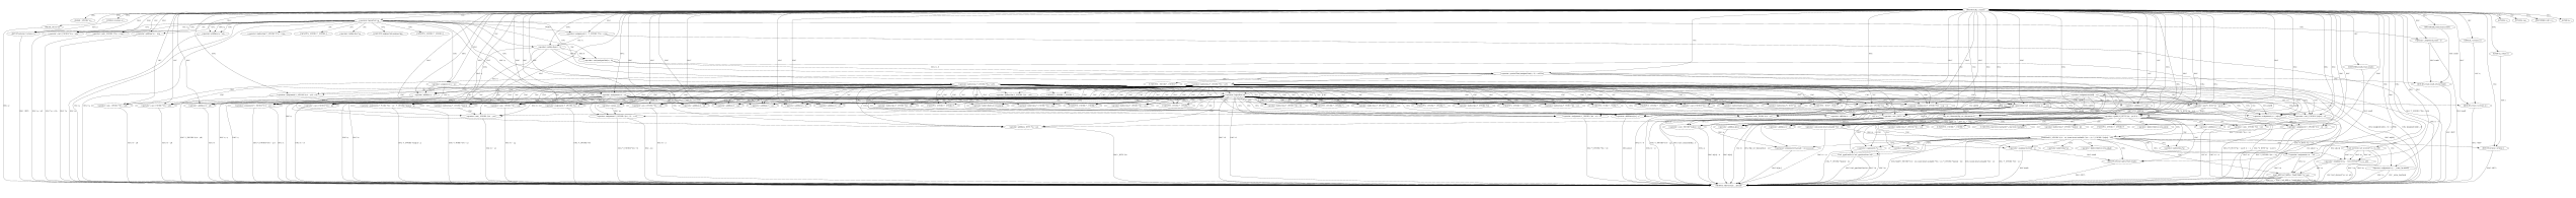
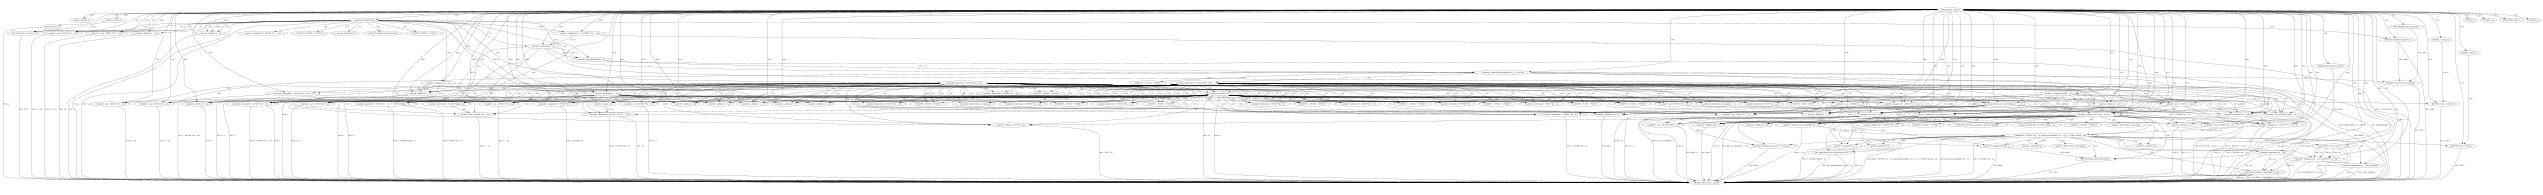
  digraph {
    fontname="Playfair Display"
    node [fontname="Playfair Display"]
    edge [fontname="Playfair Display"]
    n1 [label="(METHOD,tftp_connect)"]
    n2 [label="(PARAM,_DWORD *a1)"]
    n3 [label="(PARAM,_BYTE *a2)"]
    n4 [label="(LITERAL,1,)"]
    n5 [label="(LITERAL,336,)"]
    n6 [label="(<operator>.assignment,a1[188] = v4)"]
    n7 [label="(<operator>.logicalNot,!v4)"]
    n8 [label="(RETURN,return 27;,return 27;)"]
    n9 [label="(LITERAL,27,return 27;)"]
    n10 [label="(<operator>.assignment,v5 = *(_DWORD *)(*a1 + 1576))"]
    n11 [label="(<operator>.cast,(_DWORD *)(*a1 + 1576))"]
    n12 [label="(<operator>.addition,*a1 + 1576)"]
    n13 [label="(<operator>.assignment,v6 = v4)"]
    n14 [label="(IDENTIFIER,v5,if ( v5 ))"]
    n15 [label="(<operator>.assignment,result = 71)"]
    n16 [label="(<operator>.greaterThan,(unsigned int)(v5 - 8) > 0xFFB0)"]
    n17 [label="(<operator>.subtraction,v5 - 8)"]
    n18 [label="(IDENTIFIER,result,return result;)"]
    n19 [label="(<operator>.cast,(_DWORD *)(v6 + 328))"]
    n20 [label="(<operator>.addition,v6 + 328)"]
    n21 [label="(<operator>.assignment,v5 = 512)"]
    n22 [label="(<operator>.cast,(_DWORD *)(v4 + 328))"]
    n23 [label="(<operator>.addition,v4 + 328)"]
    n24 [label="(LITERAL,1,)"]
    n25 [label="(<operator>.addition,v5 + 4)"]
    n26 [label="(<operator>.assignment,*(_DWORD *)(v6 + 328) = v8)"]
    n27 [label="(<operator>.cast,(_DWORD *)(v6 + 328))"]
    n28 [label="(<operator>.addition,v6 + 328)"]
    n29 [label="(<operator>.logicalNot,!v8)"]
    n30 [label="(RETURN,return 27;,return 27;)"]
    n31 [label="(LITERAL,27,return 27;)"]
    n32 [label="(Curl_conncontrol,Curl_conncontrol(a1, 1))"]
    n33 [label="(<operator>.assignment,*(_DWORD *)(v6 + 16) = a1)"]
    n34 [label="(<operator>.cast,(_DWORD *)(v6 + 16))"]
    n35 [label="(<operator>.addition,v6 + 16)"]
    n36 [label="(<operator>.assignment,v11 = a1[105])"]
    n37 [label="(<operator>.assignment,*(_DWORD *)(v6 + 324) = v5)"]
    n38 [label="(<operator>.cast,(_DWORD *)(v6 + 324))"]
    n39 [label="(<operator>.addition,v6 + 324)"]
    n40 [label="(<operator>.assignment,*(_DWORD *)(v6 + 320) = v5)"]
    n41 [label="(<operator>.cast,(_DWORD *)(v6 + 320))"]
    n42 [label="(<operator>.addition,v6 + 320)"]
    n43 [label="(<operator>.cast,(_DWORD *)(v6 + 8))"]
    n44 [label="(<operator>.addition,v6 + 8)"]
    n45 [label="(<operator>.minus,-100)"]
    n46 [label="(<operator>.assignment,*(_DWORD *)(v6 + 20) = v11)"]
    n47 [label="(<operator>.cast,(_DWORD *)(v6 + 20))"]
    n48 [label="(<operator>.addition,v6 + 20)"]
    n49 [label="(<operator>.assignment,*(_DWORD *)v6 = 0)"]
    n50 [label="(<operator>.cast,(_DWORD *)v6)"]
    n51 [label="(<operator>.cast,(_WORD *)(v6 + 52))"]
    n52 [label="(<operator>.addition,v6 + 52)"]
    n53 [label="(<operator>.cast,(_DWORD *)(a1[20] + 4))"]
    n54 [label="(<operator>.addition,a1[20] + 4)"]
    n55 [label="(tftp_set_timeouts,tftp_set_timeouts(v6))"]
    n56 [label="(<operator>.equals,(*((_BYTE *)a1 + 591) & 2) == 0)"]
    n57 [label="(<operator>.and,*((_BYTE *)a1 + 591) & 2)"]
    n58 [label="(<operator>.addition,(_BYTE *)a1 + 591)"]
    n59 [label="(<operator>.cast,(_BYTE *)a1)"]
    n60 [label="(<operator>.cast,(_DWORD *)(v6 + 20))"]
    n61 [label="(<operator>.addition,v6 + 20)"]
    n62 [label="(<operator>.cast,(const struct sockaddr *)(v6 + 52))"]
    n63 [label="(<operator>.addition,v6 + 52)"]
    n64 [label="(<operator>.addition,a1[20] + 16)"]
    n65 [label="(<operator>.assignment,v12 = *a1)"]
    n66 [label="(<operator>.assignment,v13 = _errno_location())"]
    n67 [label="(<operator>.assignment,v14 = Curl_strerror(*v13, v15, 128))"]
    n68 [label="(Curl_strerror,Curl_strerror(*v13, v15, 128))"]
    n69 [label="(Curl_failf,Curl_failf(v12, \"bind() failed; %s\", v14))"]
    n70 [label="(RETURN,return 7;,return 7;)"]
    n71 [label="(LITERAL,7,return 7;)"]
    n72 [label="(<operators>.assignmentOr,a1[147] |= 0x2000000u)"]
    n73 [label="(<operator>.assignment,*a2 = 1)"]
    n74 [label="(<operator>.assignment,result = 0)"]
    n75 [label="(IDENTIFIER,result,return result;)"]
    n76 [label="(METHOD_RETURN,int __fastcall)"]
    n77 [label="(<operator>.cast,(_DWORD *)(a1[20] + 16))"]
    n78 [label="(<operator>.cast,(unsigned int)(v5 - 8))"]
    n79 [label="(<operator>.indirection,*(_DWORD *)(*a1 + 1576))"]
    n80 [label="(UNKNOWN,_DWORD *,_DWORD *)"]
    n81 [label="(<operator>.indirection,*a1)"]
    n82 [label="(UNKNOWN,unsigned int,unsigned int)"]
    n83 [label="(<operator>.indirection,*(_DWORD *)(v4 + 328))"]
    n84 [label="(UNKNOWN,_DWORD *,_DWORD *)"]
    n85 [label="(RETURN,return result;,return result;)"]
    n86 [label="(<operator>.indirection,*(_DWORD *)(v6 + 328))"]
    n87 [label="(UNKNOWN,_DWORD *,_DWORD *)"]
    n88 [label="(<operator>.assignment,*(_DWORD *)(v6 + 8) = -100)"]
    n89 [label="(<operator>.assignment,*(_WORD *)(v6 + 52) = *(_DWORD *)(a1[20] + 4))"]
    n90 [label="(<operator>.indirection,*(_DWORD *)(v6 + 16))"]
    n91 [label="(UNKNOWN,_DWORD *,_DWORD *)"]
    n92 [label="(<operator>.indirectIndexAccess,a1[105])"]
    n93 [label="(<operator>.indirection,*(_DWORD *)(v6 + 324))"]
    n94 [label="(UNKNOWN,_DWORD *,_DWORD *)"]
    n95 [label="(<operator>.indirection,*(_DWORD *)(v6 + 320))"]
    n96 [label="(UNKNOWN,_DWORD *,_DWORD *)"]
    n97 [label="(<operator>.indirection,*(_DWORD *)(v6 + 8))"]
    n98 [label="(UNKNOWN,_DWORD *,_DWORD *)"]
    n99 [label="(<operator>.indirection,*(_DWORD *)(v6 + 20))"]
    n100 [label="(UNKNOWN,_DWORD *,_DWORD *)"]
    n101 [label="(<operator>.indirection,*(_DWORD *)v6)"]
    n102 [label="(UNKNOWN,_DWORD *,_DWORD *)"]
    n103 [label="(<operator>.indirection,*(_WORD *)(v6 + 52))"]
    n104 [label="(UNKNOWN,_WORD *,_WORD *)"]
    n105 [label="(<operator>.indirection,*(_DWORD *)(a1[20] + 4))"]
    n106 [label="(UNKNOWN,_DWORD *,_DWORD *)"]
    n107 [label="(<operator>.indirectIndexAccess,a1[20])"]
    n108 [label="(<operator>.indirection,*((_BYTE *)a1 + 591))"]
    n109 [label="(UNKNOWN,_BYTE *,_BYTE *)"]
    n110 [label="(bind,bind(*(_DWORD *)(v6 + 20), (const struct sockaddr *)(v6 + 52), *(_DWORD *)(a1[20] + 16)))"]
    n111 [label="(Curl_pgrsStartNow,Curl_pgrsStartNow(*a1))"]
    n112 [label="(RETURN,return result;,return result;)"]
    n113 [label="(<operator>.indirection,*(_DWORD *)(v6 + 20))"]
    n114 [label="(UNKNOWN,_DWORD *,_DWORD *)"]
    n115 [label="(UNKNOWN,const struct sockaddr *,const struct sockaddr *)"]
    n116 [label="(<operator>.indirection,*(_DWORD *)(a1[20] + 16))"]
    n117 [label="(UNKNOWN,_DWORD *,_DWORD *)"]
    n118 [label="(<operator>.indirectIndexAccess,a1[20])"]
    n119 [label="(<operator>.indirection,*a1)"]
    n120 [label="(<operator>.indirection,*a2)"]
    n121 [label="(<operator>.indirection,*(_DWORD *)(v6 + 328))"]
    n122 [label="(UNKNOWN,_DWORD *,_DWORD *)"]
    n123 [label="(<operator>.indirection,*a1)"]
    n124 [label="(<operator>.indirectIndexAccess,a1[147])"]
    n1 -> n2 [label="DDG: "]
    n1 -> n3 [label="DDG: "]
    n1 -> n4 [label="DDG: "]
    n1 -> n5 [label="DDG: "]
    n1 -> n6 [label="DDG: "]
    n1 -> n7 [label="DDG: "]
    n1 -> n8 [label="DDG: "]
    n1 -> n9 [label="DDG: "]
    n1 -> n10 [label="DDG: "]
    n1 -> n11 [label="DDG: "]
    n1 -> n12 [label="DDG: "]
    n1 -> n13 [label="DDG: "]
    n1 -> n14 [label="DDG: "]
    n1 -> n15 [label="DDG: "]
    n1 -> n16 [label="DDG: "]
    n1 -> n17 [label="DDG: "]
    n1 -> n18 [label="DDG: "]
    n1 -> n19 [label="DDG: "]
    n1 -> n20 [label="DDG: "]
    n1 -> n21 [label="DDG: "]
    n1 -> n22 [label="DDG: "]
    n1 -> n23 [label="DDG: "]
    n1 -> n24 [label="DDG: "]
    n1 -> n25 [label="DDG: "]
    n1 -> n26 [label="DDG: "]
    n1 -> n27 [label="DDG: "]
    n1 -> n28 [label="DDG: "]
    n1 -> n29 [label="DDG: "]
    n1 -> n30 [label="DDG: "]
    n1 -> n31 [label="DDG: "]
    n1 -> n32 [label="DDG: "]
    n1 -> n33 [label="DDG: "]
    n1 -> n34 [label="DDG: "]
    n1 -> n35 [label="DDG: "]
    n1 -> n36 [label="DDG: "]
    n1 -> n37 [label="DDG: "]
    n1 -> n38 [label="DDG: "]
    n1 -> n39 [label="DDG: "]
    n1 -> n40 [label="DDG: "]
    n1 -> n41 [label="DDG: "]
    n1 -> n42 [label="DDG: "]
    n1 -> n43 [label="DDG: "]
    n1 -> n44 [label="DDG: "]
    n1 -> n45 [label="DDG: "]
    n1 -> n46 [label="DDG: "]
    n1 -> n47 [label="DDG: "]
    n1 -> n48 [label="DDG: "]
    n1 -> n49 [label="DDG: "]
    n1 -> n50 [label="DDG: "]
    n1 -> n51 [label="DDG: "]
    n1 -> n52 [label="DDG: "]
    n1 -> n53 [label="DDG: "]
    n1 -> n54 [label="DDG: "]
    n1 -> n55 [label="DDG: "]
    n1 -> n56 [label="DDG: "]
    n1 -> n57 [label="DDG: "]
    n1 -> n58 [label="DDG: "]
    n1 -> n59 [label="DDG: "]
    n1 -> n60 [label="DDG: "]
    n1 -> n61 [label="DDG: "]
    n1 -> n62 [label="DDG: "]
    n1 -> n63 [label="DDG: "]
    n1 -> n64 [label="DDG: "]
    n1 -> n65 [label="DDG: "]
    n1 -> n66 [label="DDG: "]
    n1 -> n67 [label="DDG: "]
    n1 -> n68 [label="DDG: "]
    n1 -> n69 [label="DDG: "]
    n1 -> n70 [label="DDG: "]
    n1 -> n71 [label="DDG: "]
    n1 -> n72 [label="DDG: "]
    n1 -> n73 [label="DDG: "]
    n1 -> n74 [label="DDG: "]
    n1 -> n75 [label="DDG: "]
    n3 -> n76 [label="DDG: a2"]
    n6 -> n32 [label="DDG: a1[188]"]
    n6 -> n33 [label="DDG: a1[188]"]
    n6 -> n36 [label="DDG: a1[188]"]
    n6 -> n53 [label="DDG: a1[188]"]
    n6 -> n54 [label="DDG: a1[188]"]
    n6 -> n59 [label="DDG: a1[188]"]
    n6 -> n64 [label="DDG: a1[188]"]
    n6 -> n76 [label="DDG: a1[188]"]
    n6 -> n77 [label="DDG: a1[188]"]
    n7 -> n8 [label="CDG: "]
    n7 -> n10 [label="WORD: "]
    n7 -> n11 [label="CDG: "]
    n7 -> n12 [label="CDG: "]
    n7 -> n13 [label="DDG: v4"]
    n7 -> n13 [label="CDG: "]
    n7 -> n15 [label="CDG: "]
    n7 -> n16 [label="CDG: "]
    n7 -> n17 [label="CDG: "]
    n7 -> n21 [label="CDG: "]
    n7 -> n22 [label="DDG: v4"]
    n7 -> n22 [label="CDG: "]
    n7 -> n23 [label="DDG: v4"]
    n7 -> n23 [label="CDG: "]
    n7 -> n76 [label="DDG: v4"]
    n7 -> n76 [label="DDG: !v4"]
    n7 -> n78 [label="CDG: "]
    n7 -> n79 [label="CDG: "]
    n7 -> n80 [label="CDG: "]
    n7 -> n81 [label="CDG: "]
    n7 -> n82 [label="CDG: "]
    n7 -> n83 [label="CDG: "]
    n7 -> n84 [label="CDG: "]
    n8 -> n76 [label="DDG: <RET>"]
    n9 -> n8 [label="DDG: 27"]
    n10 -> n17 [label="DDG: v5"]
    n10 -> n76 [label="DDG: *(_DWORD *)(*a1 + 1576)"]
    n11 -> n76 [label="DDG: *a1 + 1576"]
    n12 -> n76 [label="DDG: *a1"]
    n13 -> n19 [label="DDG: v6"]
    n13 -> n20 [label="DDG: v6"]
    n13 -> n27 [label="DDG: v6"]
    n13 -> n28 [label="DDG: v6"]
    n13 -> n34 [label="DDG: v6"]
    n13 -> n35 [label="DDG: v6"]
    n13 -> n38 [label="DDG: v6"]
    n13 -> n39 [label="DDG: v6"]
    n13 -> n41 [label="DDG: v6"]
    n13 -> n42 [label="DDG: v6"]
    n13 -> n43 [label="DDG: v6"]
    n13 -> n44 [label="DDG: v6"]
    n13 -> n47 [label="DDG: v6"]
    n13 -> n48 [label="DDG: v6"]
    n13 -> n50 [label="DDG: v6"]
    n13 -> n76 [label="DDG: v6"]
    n13 -> n76 [label="DDG: v4"]
    n15 -> n76 [label="DDG: result"]
    n15 -> n85 [label="DDG: result"]
    n16 -> n19 [label="CDG: "]
    n16 -> n20 [label="CDG: "]
    n16 -> n76 [label="DDG: (unsigned int)(v5 - 8) > 0xFFB0"]
    n16 -> n76 [label="DDG: (unsigned int)(v5 - 8)"]
    n16 -> n85 [label="CDG: "]
    n16 -> n86 [label="CDG: "]
    n16 -> n87 [label="CDG: "]
    n17 -> n25 [label="DDG: v5"]
    n17 -> n37 [label="DDG: v5"]
    n17 -> n40 [label="DDG: v5"]
    n17 -> n76 [label="DDG: v5"]
    n17 -> n78 [label="DDG: v5"]
    n17 -> n78 [label="DDG: 8"]
    n18 -> n85 [label="DDG: result"]
    n19 -> n76 [label="DDG: v6 + 328"]
    n21 -> n25 [label="DDG: v5"]
    n21 -> n37 [label="DDG: v5"]
    n21 -> n40 [label="DDG: v5"]
    n22 -> n76 [label="DDG: v4 + 328"]
    n23 -> n76 [label="DDG: v4"]
    n25 -> n76 [label="DDG: v5 + 4"]
    n25 -> n76 [label="DDG: v5"]
    n26 -> n76 [label="DDG: *(_DWORD *)(v6 + 328)"]
    n27 -> n76 [label="DDG: v6 + 328"]
    n28 -> n76 [label="DDG: v6"]
    n29 -> n30 [label="CDG: "]
    n29 -> n32 [label="CDG: "]
    n29 -> n33 [label="CDG: "]
    n29 -> n34 [label="CDG: "]
    n29 -> n35 [label="CDG: "]
    n29 -> n36 [label="CDG: "]
    n29 -> n37 [label="CDG: "]
    n29 -> n38 [label="CDG: "]
    n29 -> n39 [label="CDG: "]
    n29 -> n40 [label="CDG: "]
    n29 -> n41 [label="CDG: "]
    n29 -> n42 [label="CDG: "]
    n29 -> n43 [label="CDG: "]
    n29 -> n44 [label="CDG: "]
    n29 -> n45 [label="CDG: "]
    n29 -> n46 [label="CDG: "]
    n29 -> n47 [label="CDG: "]
    n29 -> n48 [label="CDG: "]
    n29 -> n49 [label="CDG: "]
    n29 -> n50 [label="CDG: "]
    n29 -> n51 [label="CDG: "]
    n29 -> n52 [label="CDG: "]
    n29 -> n53 [label="CDG: "]
    n29 -> n54 [label="CDG: "]
    n29 -> n55 [label="CDG: "]
    n29 -> n56 [label="CDG: "]
    n29 -> n57 [label="CDG: "]
    n29 -> n58 [label="CDG: "]
    n29 -> n59 [label="CDG: "]
    n29 -> n76 [label="DDG: !v8"]
    n29 -> n76 [label="DDG: v8"]
    n29 -> n88 [label="CDG: "]
    n29 -> n89 [label="CDG: "]
    n29 -> n90 [label="CDG: "]
    n29 -> n91 [label="CDG: "]
    n29 -> n92 [label="CDG: "]
    n29 -> n93 [label="CDG: "]
    n29 -> n94 [label="CDG: "]
    n29 -> n95 [label="CDG: "]
    n29 -> n96 [label="CDG: "]
    n29 -> n97 [label="CDG: "]
    n29 -> n98 [label="CDG: "]
    n29 -> n99 [label="CDG: "]
    n29 -> n100 [label="CDG: "]
    n29 -> n101 [label="CDG: "]
    n29 -> n102 [label="CDG: "]
    n29 -> n103 [label="CDG: "]
    n29 -> n104 [label="CDG: "]
    n29 -> n105 [label="CDG: "]
    n29 -> n106 [label="CDG: "]
    n29 -> n107 [label="CDG: "]
    n29 -> n108 [label="CDG: "]
    n29 -> n109 [label="CDG: "]
    n30 -> n76 [label="DDG: <RET>"]
    n31 -> n30 [label="DDG: 27"]
    n32 -> n33 [label="DDG: a1"]
    n32 -> n36 [label="DDG: a1"]
    n32 -> n53 [label="DDG: a1"]
    n32 -> n54 [label="DDG: a1"]
    n32 -> n59 [label="DDG: a1"]
    n32 -> n64 [label="DDG: a1"]
    n32 -> n76 [label="DDG: Curl_conncontrol(a1, 1)"]
    n32 -> n77 [label="DDG: a1"]
    n33 -> n76 [label="DDG: *(_DWORD *)(v6 + 16)"]
    n34 -> n76 [label="DDG: v6 + 16"]
    n36 -> n46 [label="DDG: v11"]
    n36 -> n76 [label="DDG: a1[105]"]
-   n37 -> n76 [label="DDG: *(_DWORD *)(v6 + 324)"]
+   n37 -> n46 [label="DDG: *(_DWORD *)(v6 + 324)"]
    n38 -> n76 [label="DDG: v6 + 324"]
    n40 -> n76 [label="DDG: *(_DWORD *)(v6 + 320)"]
    n40 -> n76 [label="DDG: v5"]
    n41 -> n76 [label="DDG: v6 + 320"]
    n43 -> n76 [label="DDG: v6 + 8"]
    n45 -> n88 [label="DDG: 100"]
    n46 -> n76 [label="DDG: v11"]
    n46 -> n76 [label="DDG: *(_DWORD *)(v6 + 20)"]
    n46 -> n110 [label="DDG: *(_DWORD *)(v6 + 20)"]
    n47 -> n76 [label="DDG: v6 + 20"]
    n49 -> n76 [label="DDG: *(_DWORD *)v6"]
    n50 -> n51 [label="DDG: v6"]
    n50 -> n52 [label="DDG: v6"]
    n50 -> n55 [label="DDG: v6"]
    n51 -> n76 [label="DDG: v6 + 52"]
    n53 -> n76 [label="DDG: a1[20] + 4"]
    n54 -> n76 [label="DDG: a1[20]"]
    n55 -> n60 [label="DDG: v6"]
    n55 -> n61 [label="DDG: v6"]
    n55 -> n62 [label="DDG: v6"]
    n55 -> n63 [label="DDG: v6"]
    n55 -> n76 [label="DDG: tftp_set_timeouts(v6)"]
    n55 -> n76 [label="DDG: v6"]
    n56 -> n60 [label="CDG: "]
    n56 -> n61 [label="CDG: "]
    n56 -> n62 [label="CDG: "]
    n56 -> n63 [label="CDG: "]
    n56 -> n64 [label="CDG: "]
    n56 -> n73 [label="CDG: "]
    n56 -> n74 [label="CDG: "]
    n56 -> n76 [label="DDG: (*((_BYTE *)a1 + 591) & 2) == 0"]
    n56 -> n76 [label="DDG: *((_BYTE *)a1 + 591) & 2"]
    n56 -> n77 [label="CDG: "]
    n56 -> n110 [label="CDG: "]
    n56 -> n111 [label="CDG: "]
    n56 -> n112 [label="CDG: "]
    n56 -> n113 [label="CDG: "]
    n56 -> n114 [label="CDG: "]
    n56 -> n115 [label="CDG: "]
    n56 -> n116 [label="CDG: "]
    n56 -> n117 [label="CDG: "]
    n56 -> n118 [label="CDG: "]
    n56 -> n119 [label="CDG: "]
    n56 -> n120 [label="CDG: "]
    n57 -> n56 [label="DDG: *((_BYTE *)a1 + 591)"]
    n57 -> n56 [label="DDG: 2"]
    n57 -> n76 [label="DDG: *((_BYTE *)a1 + 591)"]
    n58 -> n76 [label="DDG: (_BYTE *)a1"]
    n59 -> n58 [label="DDG: a1"]
    n59 -> n64 [label="DDG: a1"]
    n59 -> n72 [label="DDG: a1"]
    n59 -> n76 [label="DDG: a1"]
    n59 -> n77 [label="DDG: a1"]
    n60 -> n76 [label="DDG: v6 + 20"]
    n62 -> n76 [label="DDG: v6 + 52"]
    n62 -> n110 [label="DDG: v6 + 52"]
    n63 -> n76 [label="DDG: v6"]
    n64 -> n76 [label="DDG: a1[20]"]
    n65 -> n69 [label="DDG: v12"]
    n65 -> n76 [label="DDG: *a1"]
    n66 -> n76 [label="DDG: v13"]
    n66 -> n76 [label="DDG: _errno_location()"]
    n67 -> n69 [label="DDG: v14"]
    n67 -> n76 [label="DDG: Curl_strerror(*v13, v15, 128)"]
    n68 -> n67 [label="DDG: *v13"]
    n68 -> n67 [label="DDG: v15"]
    n68 -> n67 [label="DDG: 128"]
    n68 -> n76 [label="DDG: *v13"]
    n68 -> n76 [label="DDG: v15"]
    n69 -> n76 [label="DDG: Curl_failf(v12, \"bind() failed; %s\", v14)"]
    n69 -> n76 [label="DDG: v14"]
    n69 -> n76 [label="DDG: v12"]
    n70 -> n76 [label="DDG: <RET>"]
    n71 -> n70 [label="DDG: 7"]
    n72 -> n76 [label="DDG: a1[147]"]
    n73 -> n76 [label="DDG: *a2"]
    n74 -> n76 [label="DDG: result"]
    n74 -> n112 [label="DDG: result"]
    n75 -> n112 [label="DDG: result"]
    n77 -> n76 [label="DDG: a1[20] + 16"]
    n78 -> n16 [label="DDG: v5 - 8"]
    n78 -> n76 [label="DDG: v5 - 8"]
    n83 -> n25 [label="CDG: "]
    n83 -> n26 [label="CDG: "]
    n83 -> n27 [label="CDG: "]
    n83 -> n28 [label="CDG: "]
    n83 -> n29 [label="CDG: "]
    n83 -> n32 [label="CDG: "]
    n83 -> n33 [label="CDG: "]
-   n83 -> n34 [label="CDG: "]
    n83 -> n35 [label="CDG: "]
    n83 -> n36 [label="DDG: 100"]
    n83 -> n37 [label="CDG: "]
    n83 -> n38 [label="CDG: "]
    n83 -> n39 [label="CDG: "]
    n83 -> n40 [label="CDG: "]
    n83 -> n42 [label="CDG: "]
    n83 -> n43 [label="CDG: "]
    n83 -> n44 [label="CDG: "]
    n83 -> n45 [label="CDG: "]
    n83 -> n46 [label="CDG: "]
    n83 -> n47 [label="CDG: "]
    n83 -> n48 [label="CDG: "]
    n83 -> n49 [label="CDG: "]
    n83 -> n50 [label="CDG: "]
    n83 -> n51 [label="CDG: "]
    n83 -> n52 [label="CDG: "]
    n83 -> n53 [label="CDG: "]
    n83 -> n54 [label="CDG: "]
    n83 -> n55 [label="CDG: "]
    n83 -> n56 [label="CDG: "]
    n83 -> n57 [label="CDG: "]
    n83 -> n58 [label="CDG: "]
    n83 -> n59 [label="CDG: "]
    n83 -> n88 [label="CDG: "]
    n83 -> n89 [label="CDG: "]
    n83 -> n90 [label="CDG: "]
    n83 -> n91 [label="CDG: "]
    n83 -> n92 [label="CDG: "]
    n83 -> n93 [label="CDG: "]
    n83 -> n94 [label="CDG: "]
    n83 -> n95 [label="CDG: "]
    n83 -> n96 [label="CDG: "]
    n83 -> n97 [label="CDG: "]
    n83 -> n98 [label="CDG: "]
    n83 -> n99 [label="CDG: "]
    n83 -> n100 [label="CDG: "]
    n83 -> n101 [label="CDG: "]
    n83 -> n102 [label="CDG: "]
    n83 -> n103 [label="CDG: "]
    n83 -> n104 [label="CDG: "]
    n83 -> n105 [label="CDG: "]
    n83 -> n106 [label="CDG: "]
    n83 -> n107 [label="CDG: "]
    n83 -> n108 [label="CDG: "]
    n83 -> n109 [label="CDG: "]
    n83 -> n121 [label="CDG: "]
    n83 -> n122 [label="CDG: "]
    n85 -> n76 [label="DDG: <RET>"]
    n86 -> n25 [label="CDG: "]
    n86 -> n26 [label="CDG: "]
    n86 -> n27 [label="CDG: "]
    n86 -> n28 [label="CDG: "]
    n86 -> n29 [label="CDG: "]
    n86 -> n32 [label="CDG: "]
    n86 -> n33 [label="CDG: "]
    n86 -> n34 [label="CDG: "]
    n86 -> n35 [label="CDG: "]
    n86 -> n36 [label="CDG: "]
    n86 -> n37 [label="CDG: "]
    n86 -> n38 [label="CDG: "]
    n86 -> n39 [label="CDG: "]
    n86 -> n40 [label="CDG: "]
    n86 -> n41 [label="CDG: "]
    n86 -> n42 [label="CDG: "]
    n86 -> n43 [label="CDG: "]
    n86 -> n44 [label="CDG: "]
    n86 -> n45 [label="CDG: "]
    n86 -> n46 [label="CDG: "]
    n86 -> n47 [label="CDG: "]
    n86 -> n48 [label="CDG: "]
    n86 -> n49 [label="CDG: "]
    n86 -> n50 [label="CDG: "]
    n86 -> n51 [label="CDG: "]
    n86 -> n52 [label="CDG: "]
    n86 -> n53 [label="CDG: "]
    n86 -> n54 [label="CDG: "]
    n86 -> n55 [label="CDG: "]
    n86 -> n56 [label="CDG: "]
    n86 -> n57 [label="CDG: "]
    n86 -> n58 [label="CDG: "]
    n86 -> n59 [label="CDG: "]
    n86 -> n88 [label="CDG: "]
    n86 -> n89 [label="CDG: "]
    n86 -> n90 [label="CDG: "]
    n86 -> n91 [label="CDG: "]
    n86 -> n92 [label="CDG: "]
    n86 -> n93 [label="CDG: "]
    n86 -> n94 [label="CDG: "]
    n86 -> n95 [label="CDG: "]
    n86 -> n96 [label="CDG: "]
    n86 -> n97 [label="CDG: "]
    n86 -> n98 [label="CDG: "]
    n86 -> n99 [label="CDG: "]
    n86 -> n100 [label="CDG: "]
    n86 -> n101 [label="CDG: "]
    n86 -> n102 [label="CDG: "]
    n86 -> n103 [label="CDG: "]
    n86 -> n104 [label="CDG: "]
    n86 -> n105 [label="CDG: "]
    n86 -> n106 [label="CDG: "]
    n86 -> n107 [label="CDG: "]
    n86 -> n108 [label="CDG: "]
    n86 -> n109 [label="CDG: "]
    n86 -> n121 [label="CDG: "]
    n86 -> n122 [label="CDG: "]
    n88 -> n76 [label="DDG: *(_DWORD *)(v6 + 8)"]
    n88 -> n76 [label="DDG: -100"]
    n89 -> n76 [label="DDG: *(_WORD *)(v6 + 52)"]
    n89 -> n76 [label="DDG: *(_DWORD *)(a1[20] + 4)"]
    n105 -> n41 [label="CDG: "]
    n110 -> n65 [label="CDG: "]
    n110 -> n66 [label="CDG: "]
    n110 -> n67 [label="CDG: "]
    n110 -> n68 [label="CDG: "]
    n110 -> n69 [label="CDG: "]
    n110 -> n70 [label="CDG: "]
    n110 -> n72 [label="CDG: "]
    n110 -> n73 [label="CDG: "]
    n110 -> n74 [label="CDG: "]
    n110 -> n76 [label="DDG: *(_DWORD *)(a1[20] + 16)"]
    n110 -> n76 [label="DDG: bind(*(_DWORD *)(v6 + 20), (const struct sockaddr *)(v6 + 52), *(_DWORD *)(a1[20] + 16))"]
    n110 -> n76 [label="DDG: (const struct sockaddr *)(v6 + 52)"]
    n110 -> n76 [label="DDG: *(_DWORD *)(v6 + 20)"]
    n110 -> n111 [label="CDG: "]
    n110 -> n112 [label="CDG: "]
    n110 -> n119 [label="CDG: "]
    n110 -> n120 [label="CDG: "]
    n110 -> n123 [label="CDG: "]
    n110 -> n124 [label="CDG: "]
    n111 -> n76 [label="DDG: Curl_pgrsStartNow(*a1)"]
    n111 -> n76 [label="DDG: *a1"]
    n112 -> n76 [label="DDG: <RET>"]
  }
